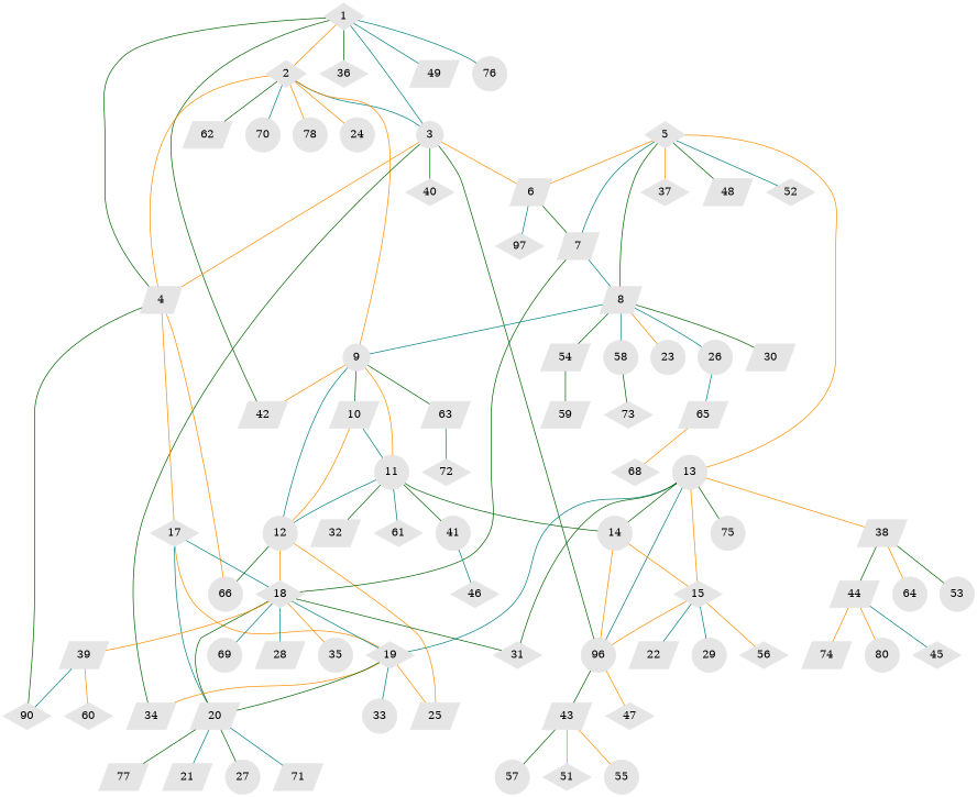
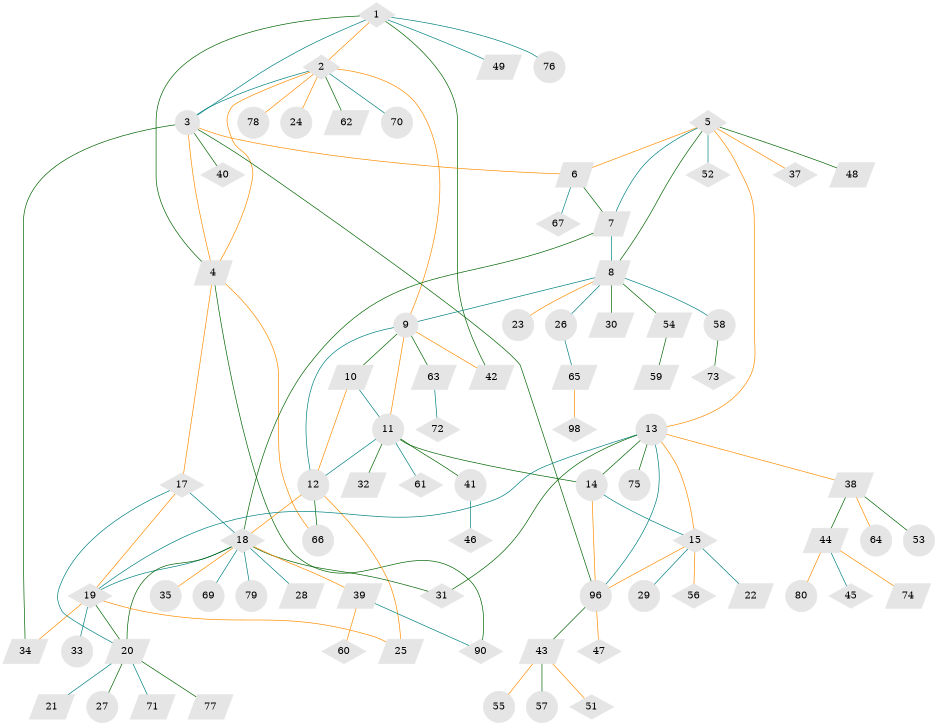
  graph {
    node [color=gray90 shape=circle style=filled]
    edge [color=darkorange]
    1 [shape=diamond]
    2 [shape=diamond]
    3
    4 [shape=parallelogram]
-   36 [shape=diamond]
    42 [shape=parallelogram]
    49 [shape=parallelogram]
    76
    9
    24
    62 [shape=parallelogram]
    70
    78
    6 [shape=parallelogram]
    n15 [label=96]
    34 [shape=parallelogram]
    40 [shape=diamond]
    17 [shape=diamond]
    n19 [label=90 shape=diamond]
    66
    10 [shape=parallelogram]
    11
    12
    63 [shape=parallelogram]
    7 [shape=parallelogram]
-   67 [shape=diamond label=97]
+   67 [shape=diamond]
    43 [shape=parallelogram]
    47 [shape=diamond]
    18 [shape=diamond]
    19 [shape=diamond]
    20 [shape=parallelogram]
    5 [shape=diamond]
    8 [shape=parallelogram]
    13
    37 [shape=diamond]
    48 [shape=parallelogram]
    52 [shape=diamond]
    23
    26
    30 [shape=parallelogram]
    54 [shape=parallelogram]
    58
    14
    15 [shape=diamond]
    31 [shape=diamond]
    38 [shape=parallelogram]
    75
    28 [shape=parallelogram]
    35
    39 [shape=parallelogram]
    69
+   79
    65 [shape=parallelogram]
    59 [shape=parallelogram]
    73 [shape=diamond]
    32 [shape=parallelogram]
    41
    61 [shape=diamond]
    25 [shape=parallelogram]
    72 [shape=diamond]
    46 [shape=diamond]
    22 [shape=parallelogram]
    29
    56 [shape=diamond]
    33
    44 [shape=parallelogram]
    53
    64
    51 [shape=diamond]
    55
    57
    21 [shape=parallelogram]
    27
    71 [shape=parallelogram]
    77 [shape=parallelogram]
    60 [shape=diamond]
-   68 [shape=diamond]
+   68 [shape=diamond label=98]
    45 [shape=diamond]
    74 [shape=parallelogram]
    80
    1 -- 2
    1 -- 3 [color=teal]
    1 -- 4 [color=darkgreen]
-   1 -- 36 [color=darkgreen]
    1 -- 42 [color=darkgreen]
    1 -- 49 [color=teal]
    1 -- 76 [color=teal]
    2 -- 3 [color=teal]
    2 -- 4
    2 -- 9
    2 -- 24
    2 -- 62 [color=darkgreen]
    2 -- 70 [color=teal]
    2 -- 78
    3 -- 4
    3 -- 6
    3 -- n15 [color=darkgreen]
    3 -- 34 [color=darkgreen]
    3 -- 40 [color=darkgreen]
    4 -- 17
    4 -- n19 [color=darkgreen]
    4 -- 66
    9 -- 42
    9 -- 10 [color=darkgreen]
    9 -- 11
    9 -- 12 [color=teal]
    9 -- 63 [color=darkgreen]
    6 -- 7 [color=darkgreen]
    6 -- 67 [color=teal]
    n15 -- 43 [color=darkgreen]
    n15 -- 47
    17 -- 18 [color=teal]
    17 -- 19
    17 -- 20 [color=teal]
    10 -- 11 [color=teal]
    10 -- 12
    11 -- 12 [color=teal]
    11 -- 14 [color=darkgreen]
    11 -- 32 [color=darkgreen]
    11 -- 41 [color=darkgreen]
    11 -- 61 [color=teal]
    12 -- 66 [color=darkgreen]
    12 -- 18
    12 -- 25
    63 -- 72 [color=teal]
    7 -- 18 [color=darkgreen]
    7 -- 8 [color=teal]
    43 -- 51
    43 -- 55
    43 -- 57 [color=darkgreen]
    18 -- 19 [color=teal]
    18 -- 20 [color=darkgreen]
    18 -- 31 [color=darkgreen]
    18 -- 28 [color=teal]
    18 -- 35
    18 -- 39
    18 -- 69 [color=teal]
+   18 -- 79 [color=teal]
    19 -- 34
    19 -- 20 [color=darkgreen]
    19 -- 25
    19 -- 33 [color=teal]
    20 -- 21 [color=teal]
    20 -- 27 [color=darkgreen]
    20 -- 71 [color=teal]
    20 -- 77 [color=darkgreen]
    5 -- 6
    5 -- 7 [color=teal]
    5 -- 8 [color=darkgreen]
    5 -- 13
    5 -- 37
    5 -- 48 [color=darkgreen]
    5 -- 52 [color=teal]
    8 -- 9 [color=teal]
    8 -- 23
    8 -- 26 [color=teal]
    8 -- 30 [color=darkgreen]
    8 -- 54 [color=darkgreen]
    8 -- 58 [color=teal]
    13 -- n15 [color=teal]
    13 -- 19 [color=teal]
    13 -- 14 [color=darkgreen]
    13 -- 15
    13 -- 31 [color=darkgreen]
    13 -- 38
    13 -- 75 [color=darkgreen]
    26 -- 65 [color=teal]
    54 -- 59 [color=darkgreen]
    58 -- 73 [color=darkgreen]
    14 -- n15
-   14 -- 15
+   14 -- 15 [color=teal]
    15 -- n15
    15 -- 22 [color=teal]
    15 -- 29 [color=teal]
    15 -- 56
    38 -- 44 [color=darkgreen]
    38 -- 53 [color=darkgreen]
    38 -- 64
    39 -- n19 [color=teal]
    39 -- 60
    65 -- 68
    41 -- 46 [color=teal]
    44 -- 45 [color=teal]
    44 -- 74
    44 -- 80
  }
